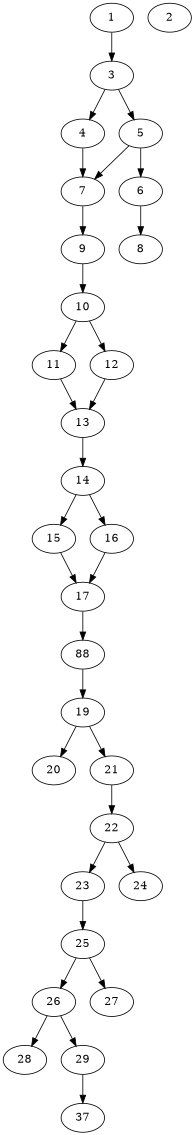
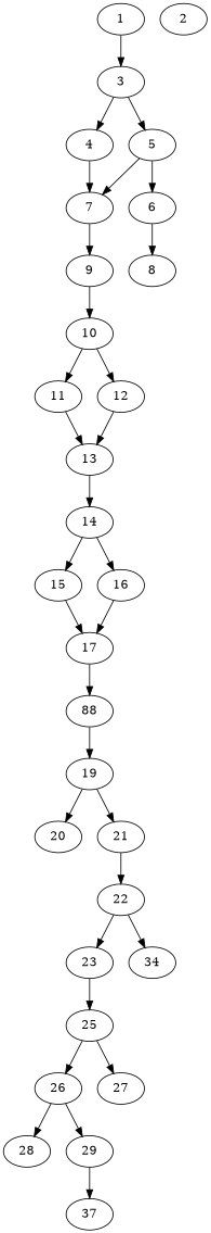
  digraph {
    node [alpha=0.07]
    1 [alpha=0.11 expect_size=49729536]
    3 [alpha=0.03 expect_size=41200640]
    4 [alpha=0.14 expect_size=12087296]
    5 [alpha=0.08 expect_size=20034560]
    7 [alpha=0.02 expect_size=29507584]
    6 [alpha=0.05 expect_size=13266944]
    2 [alpha=0.04 expect_size=18623488]
    9 [alpha=0.01 expect_size=38251520]
    8 [alpha=0.02 expect_size=50227200]
    10 [alpha=0.15 expect_size=40754176]
    11 [alpha=0.08 expect_size=12165120]
    12 [alpha=0.06 expect_size=39243776]
    13 [alpha=0.05 expect_size=48428032]
    14 [expect_size=7278592]
    15 [alpha=0.08 expect_size=40310784]
    16 [alpha=0.09 expect_size=11008000]
    17 [alpha=0.17 expect_size=22454272]
    n18 [alpha=0.11 expect_size=26288128 label=88]
    19 [expect_size=31506432]
    20 [alpha=0.17 expect_size=33906688]
    21 [expect_size=21433344]
    22 [alpha=0.03 expect_size=39965696]
    23 [alpha=0.13 expect_size=7665664]
-   24 [expect_size=18420736]
+   24 [expect_size=18420736 label=34]
    25 [expect_size=35847168]
    26 [alpha=0.10 expect_size=6906880]
    27 [alpha=0.04 expect_size=28248064]
    28 [alpha=0.16 expect_size=22265856]
    29 [alpha=0.03 expect_size=47121408]
    n30 [alpha=0.04 expect_size=15446016 label=37]
    1 -> 3
    3 -> 4
    3 -> 5
    4 -> 7
    5 -> 7
    5 -> 6
    7 -> 9
    6 -> 8
    9 -> 10
    10 -> 11
    10 -> 12
    11 -> 13
    12 -> 13
    13 -> 14
    14 -> 15
    14 -> 16
    15 -> 17
    16 -> 17
    17 -> n18
    n18 -> 19
    19 -> 20
    19 -> 21
    21 -> 22
    22 -> 23
    22 -> 24
    23 -> 25
    25 -> 26
    25 -> 27
    26 -> 28
    26 -> 29
    29 -> n30
  }
